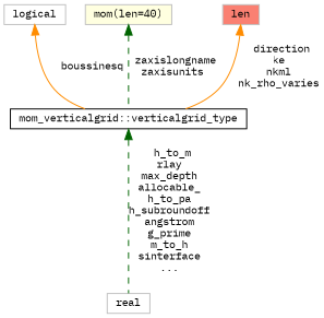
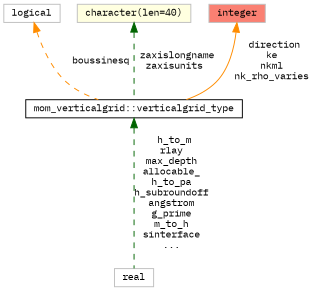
  digraph {
    fontname="IBM Plex Mono"
    node [color=grey75 fillcolor=white fontname="IBM Plex Mono" fontsize=10 shape=record style=filled]
    edge [color=darkgreen dir=back fontname="IBM Plex Mono" fontsize=10 labelfontname=Helvetica labelfontsize=10 style=dashed]
    n1 [color=black fontcolor=black height=0.2 label="mom_verticalgrid::verticalgrid_type" width=0.4]
    n2 [height=0.2 label=real width=0.4]
    n3 [height=0.2 label=logical width=0.4]
-   n4 [fillcolor=lightyellow height=0.2 label="mom(len=40)" width=0.4]
-   n5 [fillcolor=salmon height=0.2 label=len width=0.4]
+   n4 [fillcolor=lightyellow height=0.2 label="character(len=40)" width=0.4]
+   n5 [fillcolor=salmon height=0.2 label=integer width=0.4]
    n1 -> n2 [label=" h_to_m\nrlay\nmax_depth\nallocable_\nh_to_pa\nh_subroundoff\nangstrom\ng_prime\nm_to_h\nsinterface\n..."]
-   n3 -> n1 [color=darkorange label=" boussinesq" style=solid]
+   n3 -> n1 [color=darkorange label=" boussinesq"]
    n4 -> n1 [label=" zaxislongname\nzaxisunits"]
    n5 -> n1 [color=darkorange label=" direction\nke\nnkml\nnk_rho_varies" style=solid]
  }
